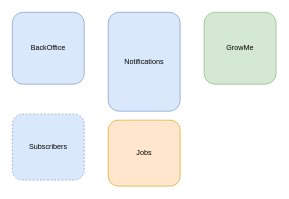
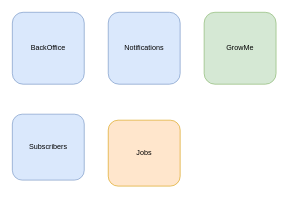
  <mxCell id="0" />
  <mxCell id="1" parent="0" />
  <mxCell id="2" value="BackOffice" style="rounded=1;whiteSpace=wrap;html=1;fillColor=#dae8fc;strokeColor=#6c8ebf;" parent="1" vertex="1"><mxGeometry x="20" y="20" width="120" height="120" as="geometry" /></mxCell>
  <mxCell id="3" value="GrowMe" style="rounded=1;whiteSpace=wrap;html=1;fillColor=#d5e8d4;strokeColor=#82b366;" parent="1" vertex="1"><mxGeometry x="340" y="20" width="120" height="120" as="geometry" /></mxCell>
- <mxCell id="4" value="Subscribers" style="rounded=1;whiteSpace=wrap;html=1;fillColor=#dae8fc;strokeColor=#6c8ebf;dashed=1;" parent="1" vertex="1"><mxGeometry x="20" y="190" width="120" height="110" as="geometry" /></mxCell>
+ <mxCell id="4" value="Subscribers" style="rounded=1;whiteSpace=wrap;html=1;fillColor=#dae8fc;strokeColor=#6c8ebf;" parent="1" vertex="1"><mxGeometry x="20" y="190" width="120" height="110" as="geometry" /></mxCell>
  <mxCell id="5" value="Jobs" style="rounded=1;whiteSpace=wrap;html=1;fillColor=#ffe6cc;strokeColor=#d79b00;" parent="1" vertex="1"><mxGeometry x="180" y="200" width="120" height="110" as="geometry" /></mxCell>
- <mxCell id="6" value="Notifications" style="rounded=1;whiteSpace=wrap;html=1;fillColor=#dae8fc;strokeColor=#6c8ebf;" parent="1" vertex="1"><mxGeometry x="180" y="20" width="120" height="165" as="geometry" /></mxCell>
+ <mxCell id="6" value="Notifications" style="rounded=1;whiteSpace=wrap;html=1;fillColor=#dae8fc;strokeColor=#6c8ebf;" parent="1" vertex="1"><mxGeometry x="180" y="20" width="120" height="120" as="geometry" /></mxCell>
